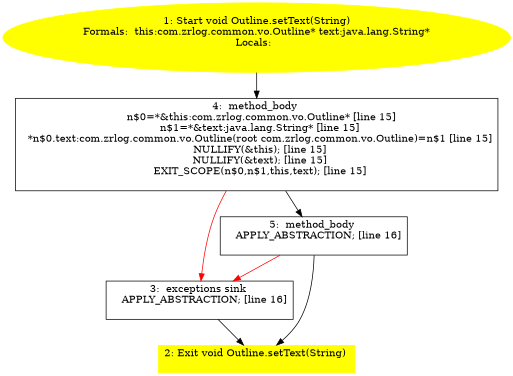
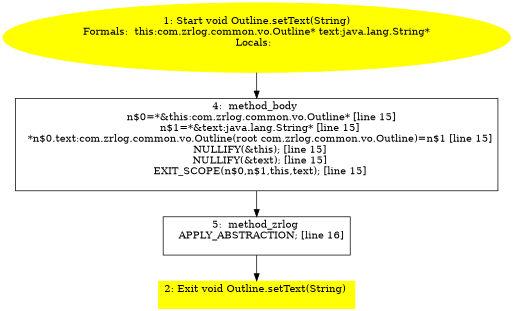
  digraph {
    node [shape=box]
    n1 [color=yellow label="1: Start void Outline.setText(String)\nFormals:  this:com.zrlog.common.vo.Outline* text:java.lang.String*\nLocals:  \n  " style=filled shape=""]
    n2 [label="4:  method_body \n   n$0=*&this:com.zrlog.common.vo.Outline* [line 15]\n  n$1=*&text:java.lang.String* [line 15]\n  *n$0.text:com.zrlog.common.vo.Outline(root com.zrlog.common.vo.Outline)=n$1 [line 15]\n  NULLIFY(&this); [line 15]\n  NULLIFY(&text); [line 15]\n  EXIT_SCOPE(n$0,n$1,this,text); [line 15]\n "]
-   n3 [label="3:  exceptions sink \n   APPLY_ABSTRACTION; [line 16]\n "]
-   n4 [label="5:  method_body \n   APPLY_ABSTRACTION; [line 16]\n "]
+   n4 [label="5:  method_zrlog \n   APPLY_ABSTRACTION; [line 16]\n "]
    n5 [color=yellow label="2: Exit void Outline.setText(String) \n  " style=filled]
    n1 -> n2
-   n2 -> n3 [color=red]
    n2 -> n4
-   n3 -> n5
-   n4 -> n3 [color=red]
    n4 -> n5
  }
